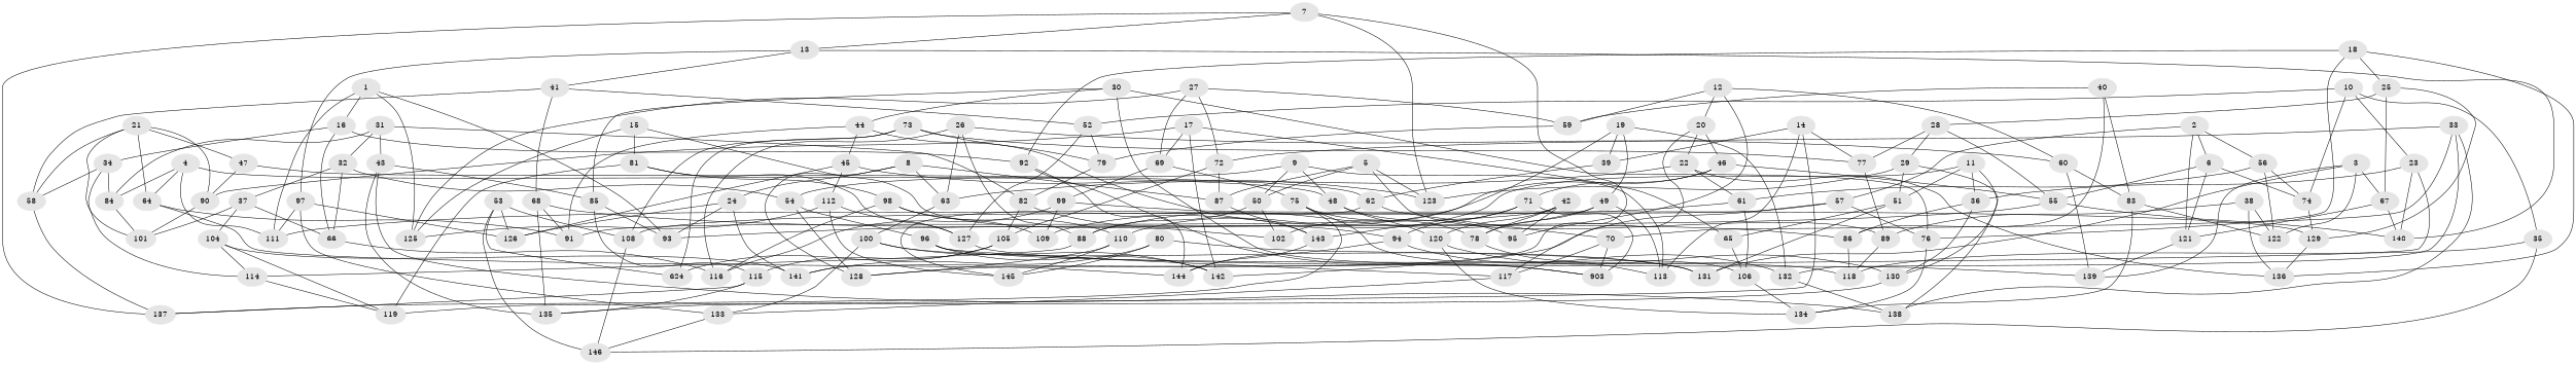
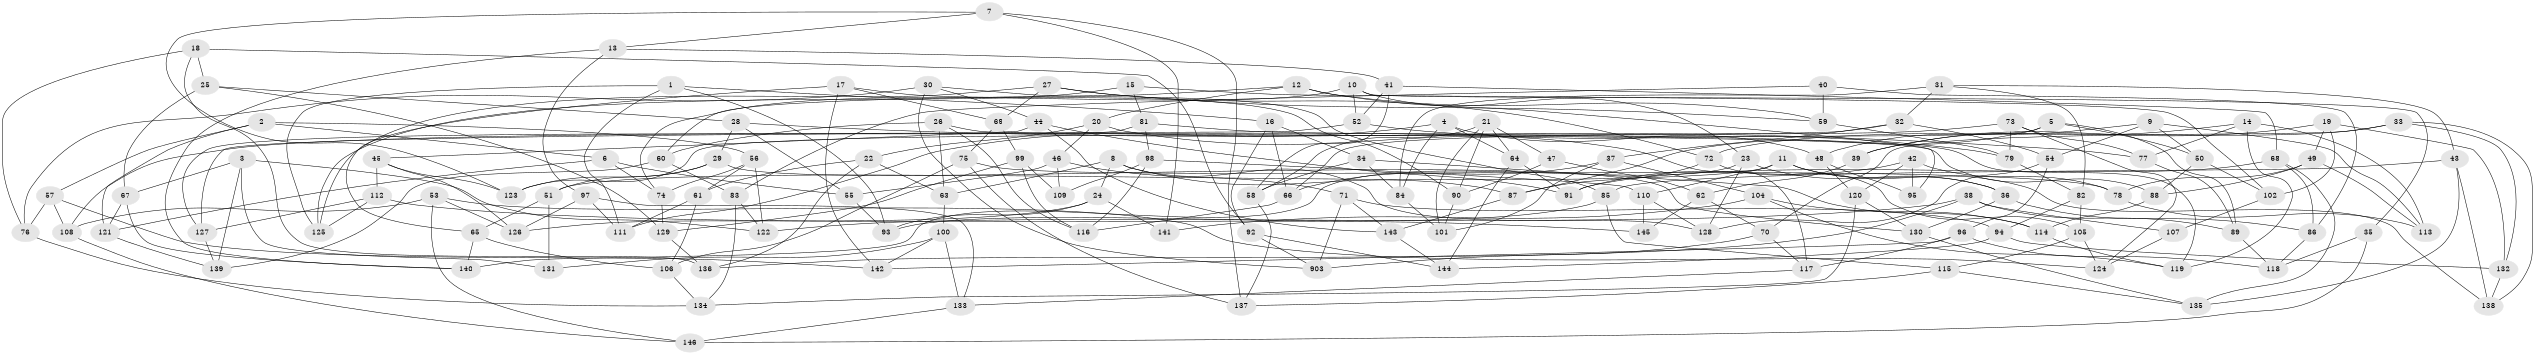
  graph {
    node [color=gray90 style=filled]
    1
    16
    93
    111
    125
    34
    66
    92
    2
    6
    56
    57
    121
    55
    74
    122
    61
    142
    76
    108
    139
    3
    67
    131
    140
    4
    48
    64
    84
    95
    120
    91
    144
    101
    5
    50
    87
    89
    123
    102
    88
    143
    118
    129
    7
    13
    137
    141
    41
    97
    8
    24
    63
    128
    126
    100
    9
    54
    113
    96
    10
    23
    35
    52
    36
    146
    79
    127
    11
    51
    110
    138
    130
    86
    65
    145
    12
    20
    59
    60
    22
    46
    117
    83
    58
    68
    133
    14
    39
    77
    119
    62
    15
    81
    98
+   107
    114
    116
    n99 [label=903]
    17
    69
    90
    106
    75
    99
    18
    25
    136
    28
    134
    19
    49
    132
    78
    109
    71
    21
    47
    29
    26
    27
    72
    105
    135
    30
    44
    85
    45
    115
    31
    32
    43
    82
    37
    94
    104
    33
    70
-   124 [label=624]
+   124
    38
    40
    42
    112
    53
    73
-   80
    1 -- 16
    1 -- 93
    1 -- 111
    1 -- 125
    16 -- 34
    16 -- 66
    16 -- 92
    34 -- 84
    34 -- 58
    34 -- 114
    66 -- 116
    92 -- 144
    92 -- n99
    2 -- 6
    2 -- 56
    2 -- 57
    2 -- 121
    6 -- 121
    6 -- 55
    6 -- 74
    56 -- 74
    56 -- 122
    56 -- 61
    57 -- 142
    57 -- 76
    57 -- 108
    121 -- 139
    55 -- 93
    74 -- 129
    61 -- 111
    61 -- 106
    76 -- 134
    108 -- 146
    3 -- 122
    3 -- 139
    3 -- 67
    3 -- 131
    67 -- 121
    67 -- 140
    4 -- 111
    4 -- 48
    4 -- 64
    4 -- 84
    48 -- 95
    48 -- 120
    64 -- 91
    64 -- 144
    84 -- 101
    120 -- 130
    120 -- 134
    5 -- 50
    5 -- 87
    5 -- 89
    5 -- 123
    50 -- 102
    50 -- 88
    87 -- 143
    89 -- 118
+   102 -- 107
    88 -- 114
    143 -- 144
    129 -- 136
    7 -- 123
    7 -- 13
    7 -- 137
    7 -- 141
    13 -- 140
    13 -- 41
    13 -- 97
    41 -- 52
    41 -- 58
    41 -- 68
    97 -- 111
    97 -- 126
    97 -- 133
    8 -- 87
    8 -- 24
    8 -- 63
    8 -- 128
    24 -- 93
    24 -- 141
    24 -- 126
    63 -- 100
    100 -- 142
    100 -- 131
    100 -- 133
    9 -- 48
    9 -- 50
    9 -- 54
    9 -- 113
    54 -- 128
    54 -- 96
    96 -- 142
    96 -- 118
    96 -- 117
    10 -- 74
    10 -- 23
    10 -- 35
    10 -- 52
    23 -- 140
    23 -- 128
    23 -- 36
    35 -- 118
    35 -- 146
    52 -- 79
    52 -- 127
    36 -- 130
    36 -- 86
    79 -- 82
    127 -- 139
    11 -- 36
    11 -- 51
    11 -- 110
    11 -- 138
    51 -- 131
    51 -- 65
    110 -- 128
    110 -- 145
    130 -- 135
    86 -- 118
-   55 -- 140
+   65 -- 140
    65 -- 106
    12 -- 95
    12 -- 20
    12 -- 59
    12 -- 60
    20 -- 22
    20 -- 46
    20 -- 117
    59 -- 79
    60 -- 139
    60 -- 83
    22 -- 61
    22 -- 63
    22 -- 136
    46 -- 55
    46 -- 109
    46 -- 71
    117 -- 133
    83 -- 122
    83 -- 134
    58 -- 137
    68 -- 91
    68 -- 86
    68 -- 135
    133 -- 146
    14 -- 113
    14 -- 39
    14 -- 77
    14 -- 119
    39 -- 62
    77 -- 89
    62 -- 145
    62 -- 70
    15 -- 125
    15 -- 102
    15 -- 81
    81 -- 127
    81 -- 119
    81 -- 98
    98 -- 110
    98 -- 116
    98 -- 109
+   107 -- 124
    114 -- 119
    17 -- 142
    17 -- 65
    17 -- 69
    17 -- 90
    69 -- 75
    69 -- 99
    90 -- 101
    106 -- 134
    75 -- 137
    75 -- 106
    75 -- 78
    99 -- 129
    99 -- 116
    99 -- 109
    18 -- 92
    18 -- 76
    18 -- 25
    18 -- 136
    25 -- 67
    25 -- 129
    25 -- 28
    28 -- 55
    28 -- 77
    28 -- 29
    19 -- 102
    19 -- 39
    19 -- 49
    19 -- 132
    49 -- 88
    49 -- 113
    49 -- 78
    132 -- 138
    78 -- 113
    71 -- 143
    71 -- n99
    71 -- 94
    21 -- 64
    21 -- 101
    21 -- 58
    21 -- 90
    21 -- 47
    47 -- 62
    47 -- 90
    29 -- 123
    29 -- 51
    29 -- 130
    26 -- 88
    26 -- 63
    26 -- 60
    26 -- 116
    27 -- 125
    27 -- 59
    27 -- 69
    27 -- 72
    72 -- 87
    72 -- 105
    105 -- 115
    105 -- 124
    30 -- 76
    30 -- n99
    30 -- 44
    30 -- 85
    44 -- 91
    44 -- 143
    44 -- 45
    85 -- 93
    85 -- 115
    45 -- 123
    45 -- 126
    45 -- 112
    115 -- 137
    115 -- 135
    31 -- 84
    31 -- 32
    31 -- 43
    31 -- 82
    32 -- 66
    32 -- 54
    32 -- 37
    43 -- 138
    43 -- 135
    43 -- 85
    82 -- 105
    82 -- 94
    37 -- 66
    37 -- 101
    37 -- 104
    94 -- 144
    94 -- 132
    104 -- 141
    104 -- 119
    104 -- 114
    33 -- 138
    33 -- 132
    33 -- 72
    33 -- 70
    70 -- 117
    70 -- n99
    38 -- 122
    38 -- 89
+   38 -- 107
    38 -- 136
    40 -- 86
    40 -- 59
    40 -- 83
    42 -- 95
    42 -- 120
    42 -- 91
    42 -- 78
    112 -- 125
    112 -- 127
    112 -- 145
    53 -- 108
    53 -- 126
    53 -- 146
    53 -- 124
    73 -- 108
    73 -- 79
    73 -- 77
    73 -- 124
-   80 -- 131
-   80 -- 141
-   80 -- 145
  }
